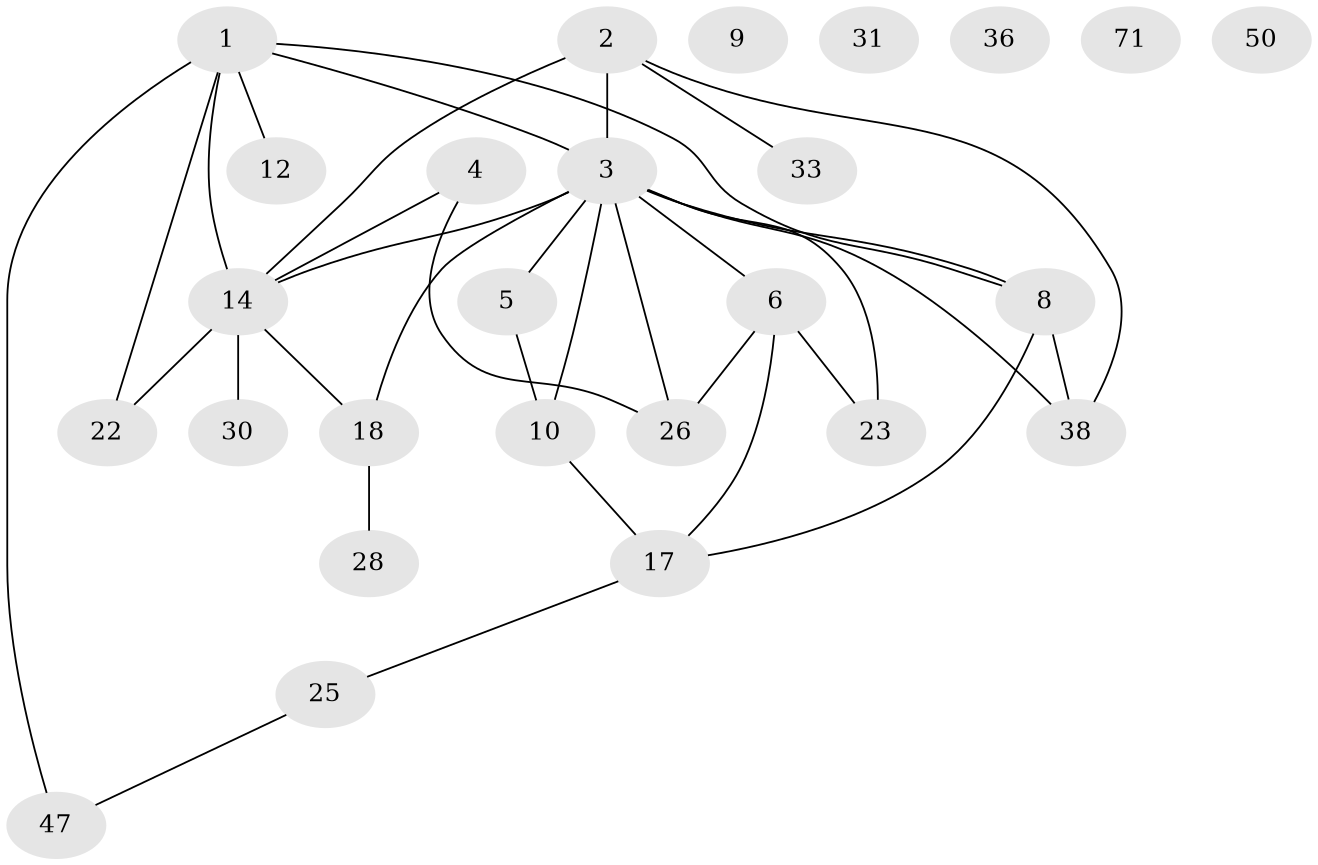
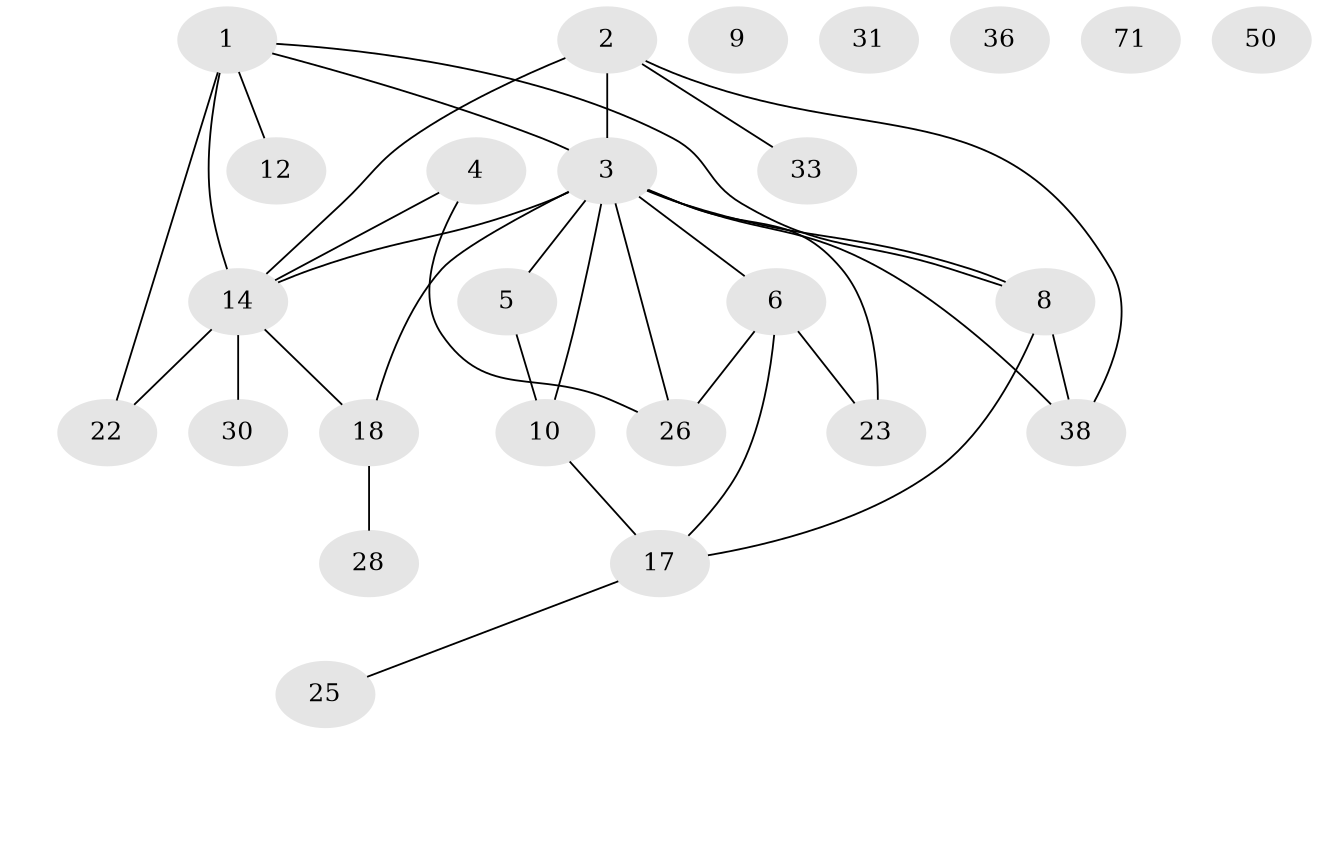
  graph {
    node [color=gray90 style=filled]
    1 [super="+34"]
    3 [super="+11+45+42"]
    8 [super="+52"]
    12
    14 [super="+20+49+35+46"]
    22
-   47
    38
    5
    6 [super="+29+24"]
    10 [super="+21+44"]
    18 [super="+53"]
    23
    26 [super="+43"]
    17 [super="+19"]
    30
    2 [super="+40+7"]
    33
    28
    4 [super="+16"]
    25 [super="+48"]
    9
    31
    36
    n25 [label=71]
    50
    1 -- 3 [weight=2]
    1 -- 8 [weight=2]
    1 -- 12
    1 -- 14 [weight=2]
    1 -- 22 [weight=2]
-   1 -- 47
    3 -- 8 [weight=2]
    3 -- 14 [weight=3]
    3 -- 38
    3 -- 5
    3 -- 6
    3 -- 10 [weight=3]
    3 -- 18
    3 -- 23
    3 -- 26
    8 -- 38
    8 -- 17
    14 -- 22
    14 -- 18
    14 -- 30
    5 -- 10
    6 -- 23
    6 -- 26
    6 -- 17
    10 -- 17
    18 -- 28
    17 -- 25
    2 -- 3 [weight=3]
    2 -- 14
    2 -- 38
    2 -- 33
    4 -- 14 [weight=2]
    4 -- 26
-   25 -- 47
  }
